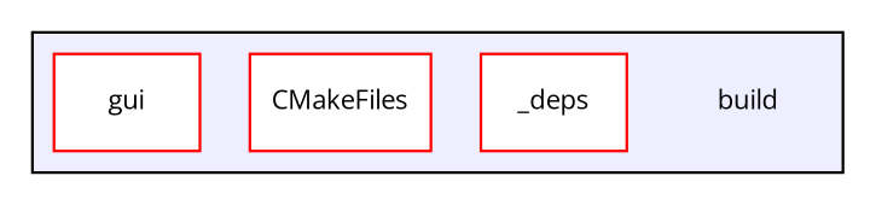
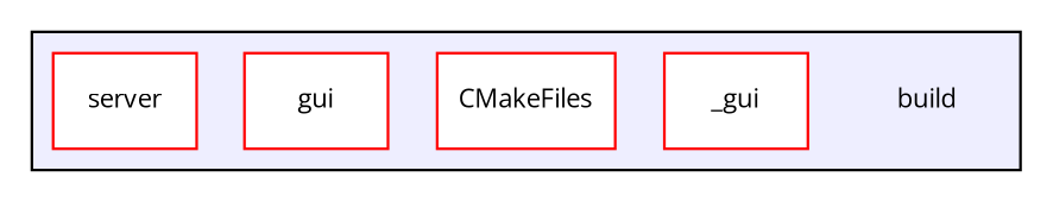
  digraph {
    compound=true
    fontname="Open Sans"
    node [fontname="Open Sans" fontsize=10 shape=box color=red fillcolor=white style=filled]
    n1 [label=build shape=plaintext color="" fillcolor="" style=""]
-   n2 [label=_deps]
+   n2 [label=_gui]
    n3 [label=CMakeFiles]
    n4 [label=gui]
+   n5 [label=server]
    subgraph cluster_1 {
      bgcolor="#eeeeff"
      pencolor=black
      n1
      n2
      n3
      n4
+     n5
    }
  }
